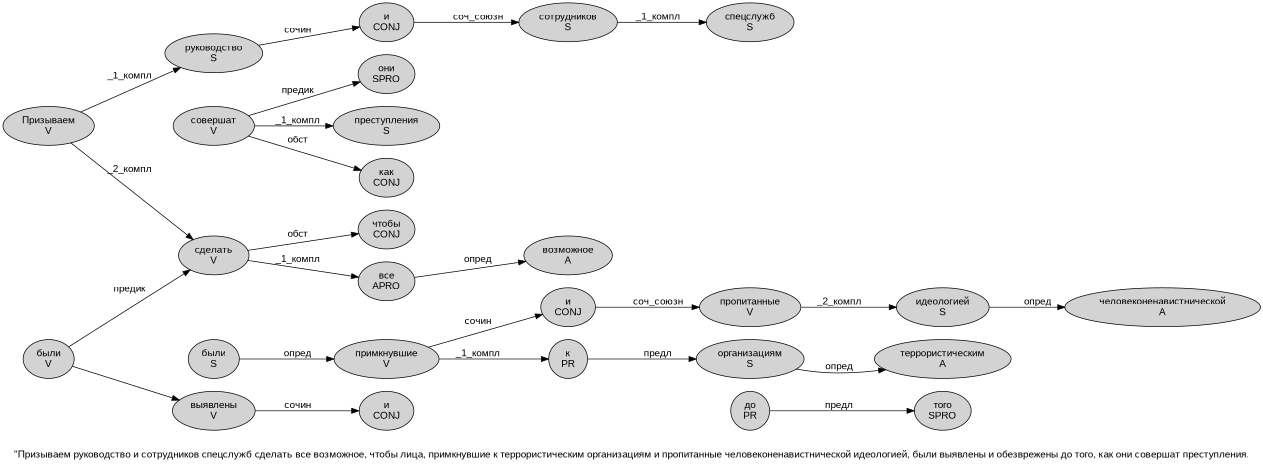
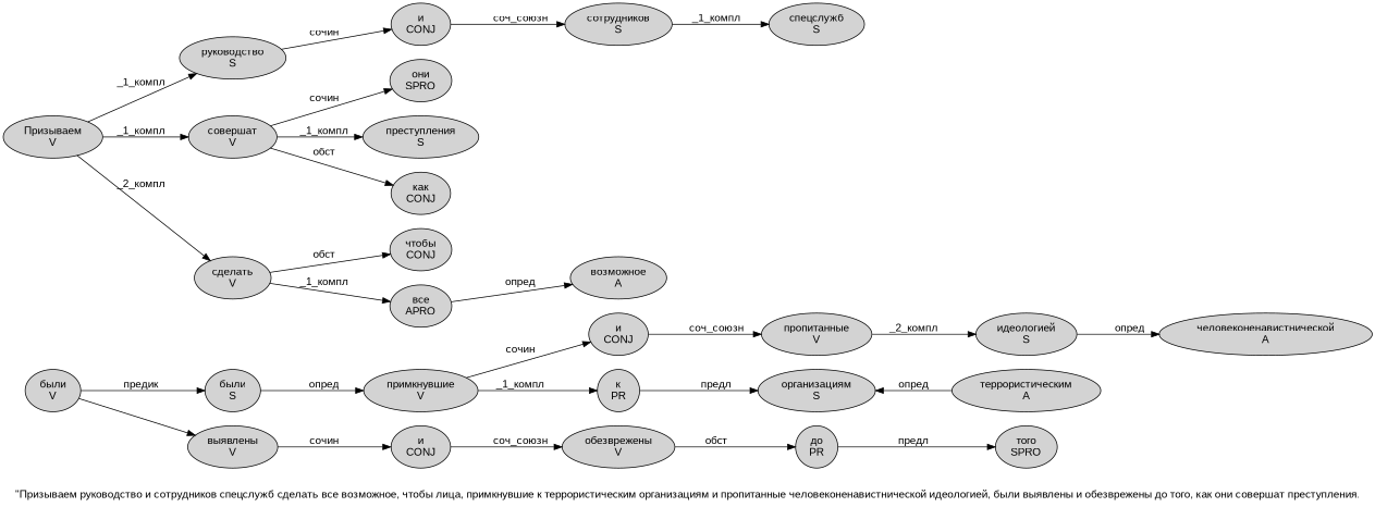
  digraph {
    fontname="Liberation Sans"
    label="\"Призываем руководство и сотрудников спецслужб сделать все возможное, чтобы лица, примкнувшие к террористическим организациям и пропитанные человеконенавистнической идеологией, были выявлены и обезврежены до того, как они совершат преступления."
    rankdir=LR
    node [fillcolor=lightgray fontname="Liberation Sans" penwidth=1 shape=ellipse style=filled]
    edge [fontname="Liberation Sans"]
    n1 [label="Призываем\nV"]
    n2 [label="руководство\nS"]
    n3 [label="сделать\nV"]
    n4 [label="совершат\nV"]
    n5 [label="и\nCONJ"]
    n6 [label="все\nAPRO"]
    n7 [label="чтобы\nCONJ"]
    n8 [label="как\nCONJ"]
    n9 [label="они\nSPRO"]
    n10 [label="преступления\nS"]
    n11 [label="сотрудников\nS"]
    n12 [label="спецслужб\nS"]
    n13 [label="возможное\nA"]
    n14 [label="были\nV"]
    n15 [label="были\nS"]
    n16 [label="выявлены\nV"]
    n17 [label="примкнувшие\nV"]
    n18 [label="к\nPR"]
    n19 [label="и\nCONJ"]
    n20 [label="организациям\nS"]
    n21 [label="пропитанные\nV"]
    n22 [label="террористическим\nA"]
    n23 [label="идеологией\nS"]
    n24 [label="человеконенавистнической\nA"]
    n25 [label="и\nCONJ"]
+   n26 [label="обезврежены\nV"]
    n27 [label="до\nPR"]
    n28 [label="того\nSPRO"]
    n1 -> n2 [label="_1_компл"]
    n1 -> n3 [label="_2_компл"]
+   n1 -> n4 [label="_1_компл"]
    n2 -> n5 [label="сочин"]
    n3 -> n6 [label="_1_компл"]
    n3 -> n7 [label="обст"]
    n4 -> n8 [label="обст"]
-   n4 -> n9 [label="предик"]
+   n4 -> n9 [label="сочин"]
    n4 -> n10 [label="_1_компл"]
    n5 -> n11 [label="соч_союзн"]
    n6 -> n13 [label="опред"]
    n11 -> n12 [label="_1_компл"]
-   n14 -> n3 [label="предик"]
+   n14 -> n15 [label="предик"]
    n14 -> n16
    n15 -> n17 [label="опред"]
    n16 -> n25 [label="сочин"]
    n17 -> n18 [label="_1_компл"]
    n17 -> n19 [label="сочин"]
    n18 -> n20 [label="предл"]
    n19 -> n21 [label="соч_союзн"]
-   n20 -> n22 [label="опред"]
+   n22 -> n20 [label="опред"]
    n21 -> n23 [label="_2_компл"]
    n23 -> n24 [label="опред"]
+   n25 -> n26 [label="соч_союзн"]
+   n26 -> n27 [label="обст"]
    n27 -> n28 [label="предл"]
  }
